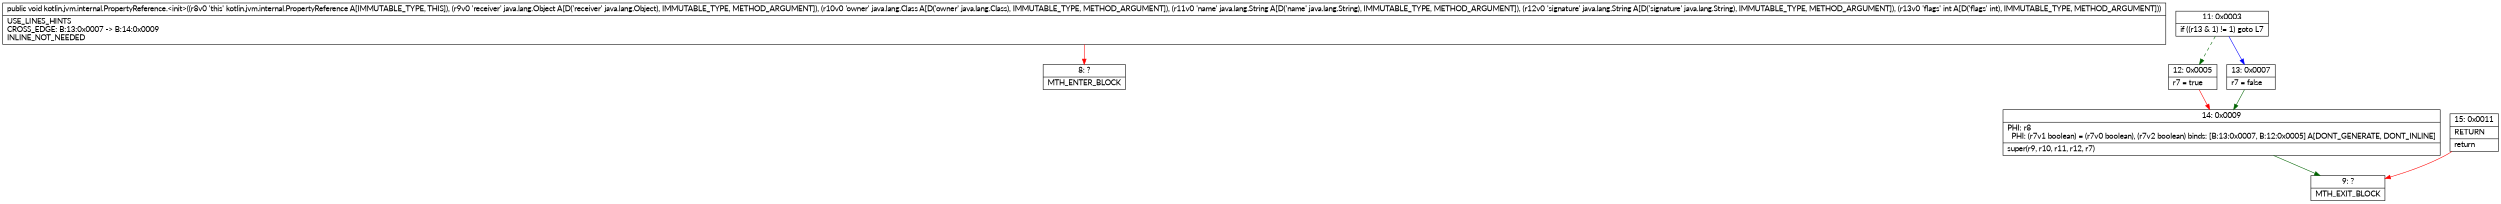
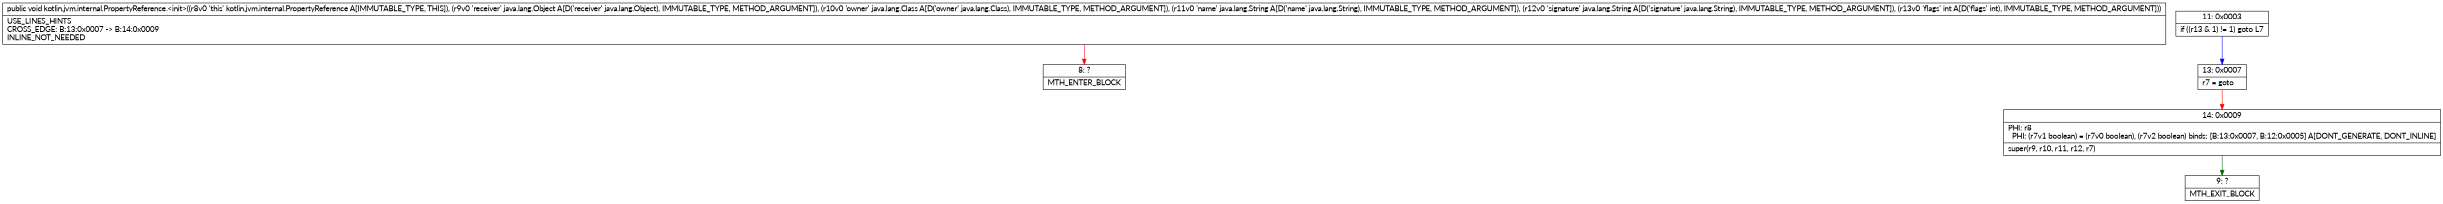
  digraph {
    fontname=Lato
    node [fontname=Lato shape=record]
    edge [color=red fontname=Lato]
    n1 [label="{8\:\ ?|MTH_ENTER_BLOCK\l}"]
    n2 [label="{11\:\ 0x0003|if ((r13 & 1) != 1) goto L7\l}"]
-   n3 [label="{12\:\ 0x0005|r7 = true\l}"]
-   n4 [label="{13\:\ 0x0007|r7 = false\l}"]
+   n4 [label="{13\:\ 0x0007|r7 = goto\l}"]
    n5 [label="{14\:\ 0x0009|PHI: r8 \l  PHI: (r7v1 boolean) = (r7v0 boolean), (r7v2 boolean) binds: [B:13:0x0007, B:12:0x0005] A[DONT_GENERATE, DONT_INLINE]\l|super(r9, r10, r11, r12, r7)\l}"]
    n6 [label="{9\:\ ?|MTH_EXIT_BLOCK\l}"]
-   n7 [label="{15\:\ 0x0011|RETURN\l|return\l}"]
    n8 [label="{public void kotlin.jvm.internal.PropertyReference.\<init\>((r8v0 'this' kotlin.jvm.internal.PropertyReference A[IMMUTABLE_TYPE, THIS]), (r9v0 'receiver' java.lang.Object A[D('receiver' java.lang.Object), IMMUTABLE_TYPE, METHOD_ARGUMENT]), (r10v0 'owner' java.lang.Class A[D('owner' java.lang.Class), IMMUTABLE_TYPE, METHOD_ARGUMENT]), (r11v0 'name' java.lang.String A[D('name' java.lang.String), IMMUTABLE_TYPE, METHOD_ARGUMENT]), (r12v0 'signature' java.lang.String A[D('signature' java.lang.String), IMMUTABLE_TYPE, METHOD_ARGUMENT]), (r13v0 'flags' int A[D('flags' int), IMMUTABLE_TYPE, METHOD_ARGUMENT]))  | USE_LINES_HINTS\lCROSS_EDGE: B:13:0x0007 \-\> B:14:0x0009\lINLINE_NOT_NEEDED\l}"]
-   n2 -> n3 [color=darkgreen style=dashed]
    n2 -> n4 [color=blue]
-   n3 -> n5
-   n4 -> n5 [color=darkgreen]
+   n4 -> n5
    n5 -> n6 [color=darkgreen]
-   n7 -> n6
    n8 -> n1
  }
